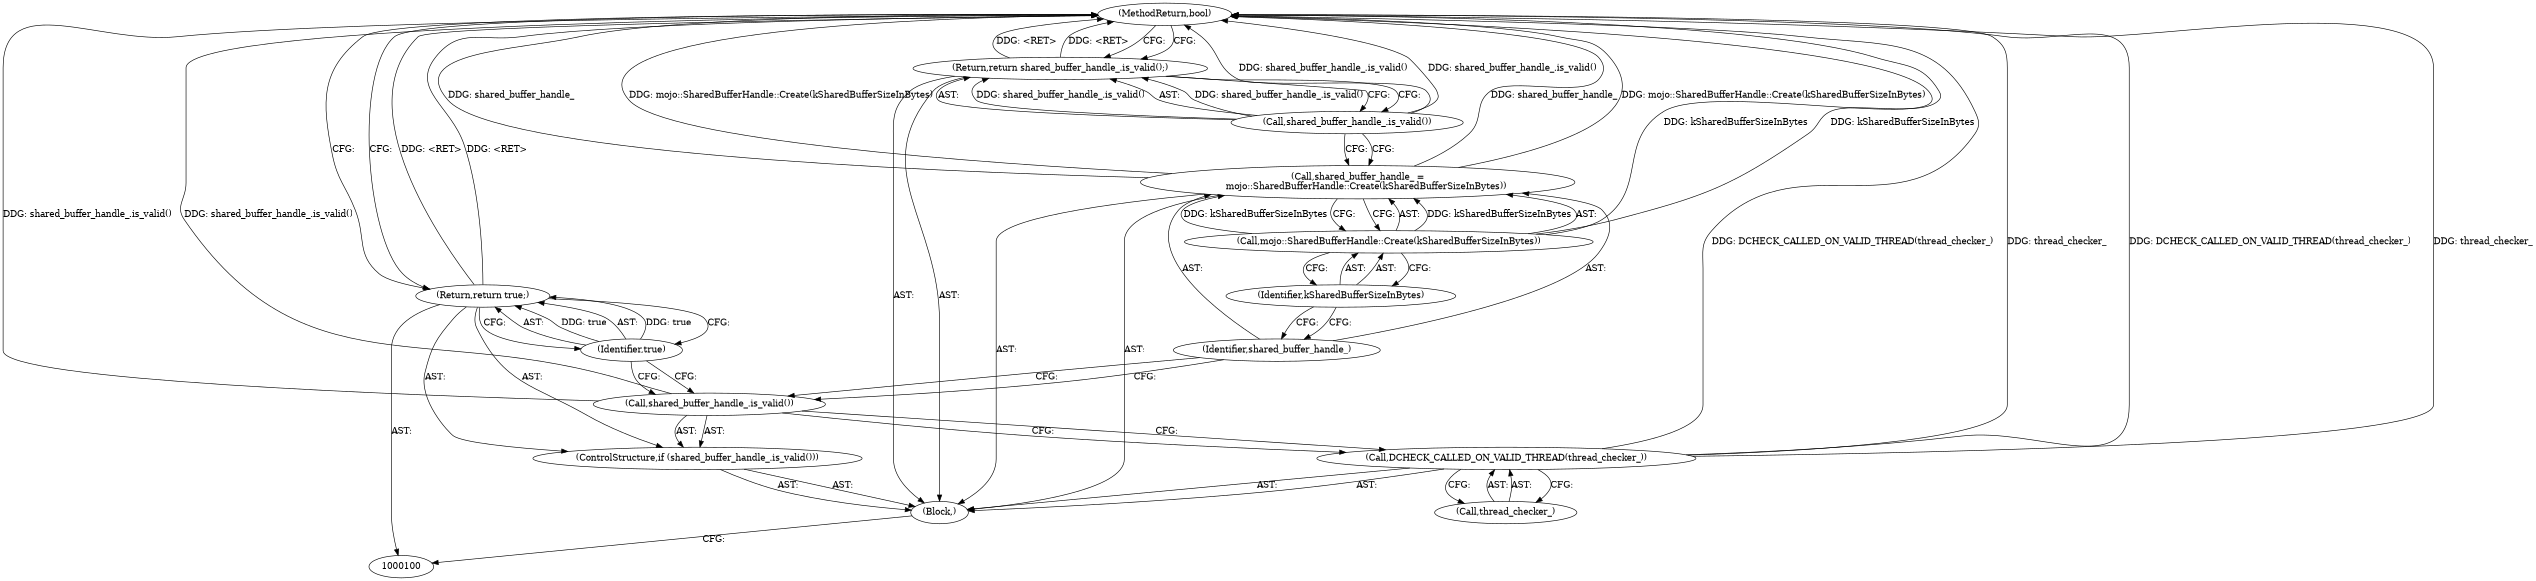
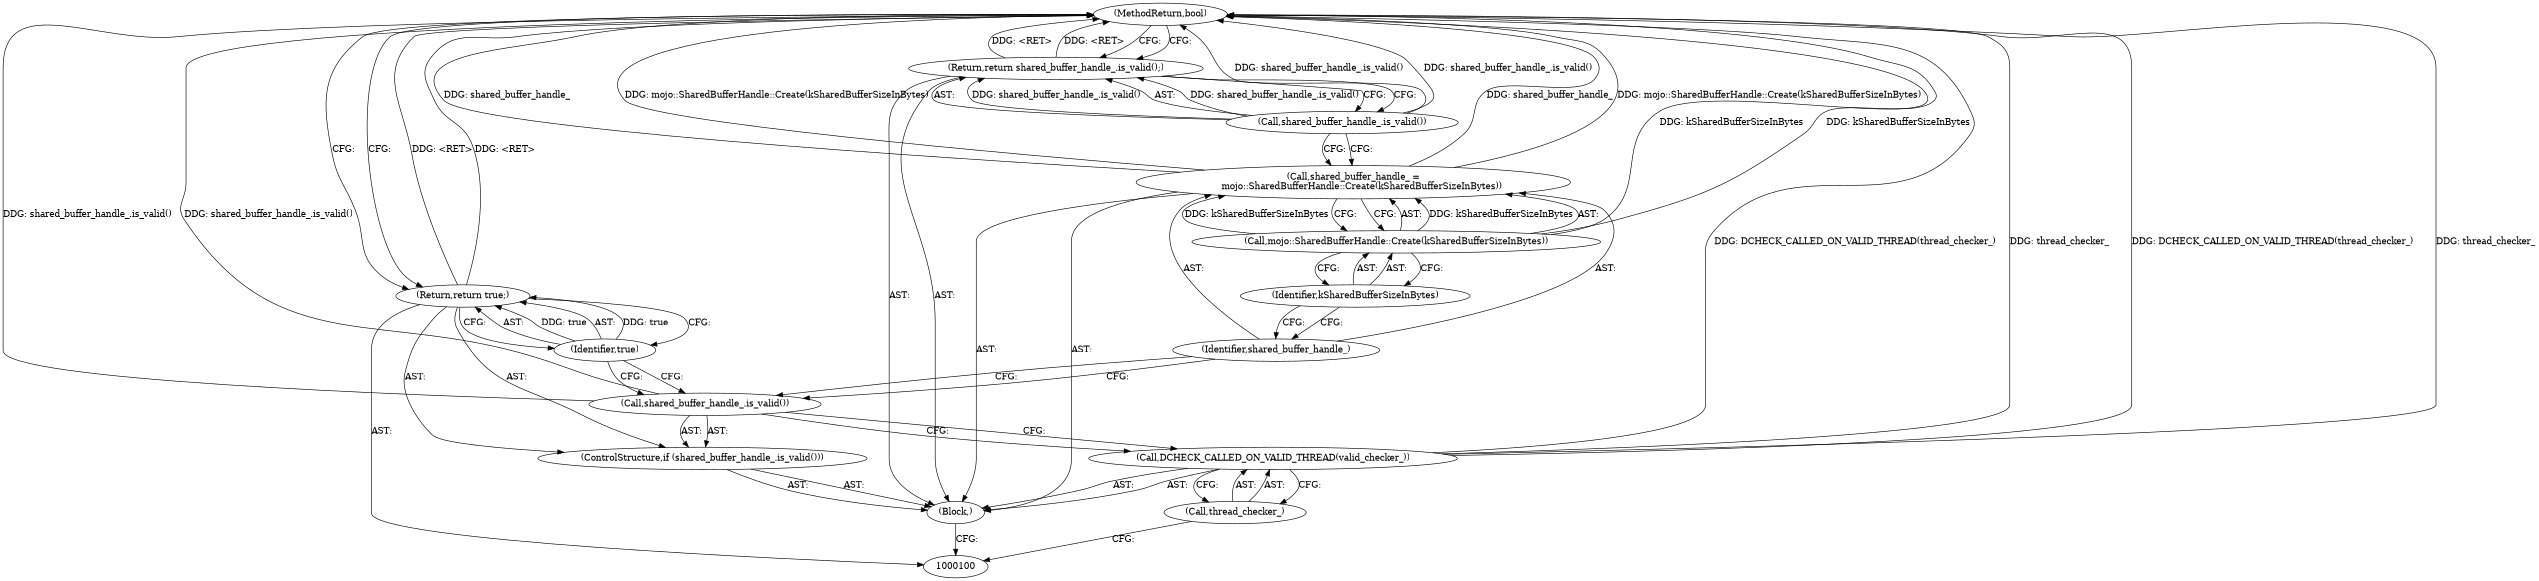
  digraph {
    n1 [label="(MethodReturn,bool)"]
    n2 [label="(Return,return true;)"]
    n3 [label="(Return,return shared_buffer_handle_.is_valid();)"]
    1000100
    n5 [label="(ControlStructure,if (shared_buffer_handle_.is_valid()))"]
    n6 [label="(Identifier,true)"]
    n7 [label="(Block,)"]
    n8 [label="(Call,shared_buffer_handle_.is_valid())"]
-   n9 [label="(Call,DCHECK_CALLED_ON_VALID_THREAD(thread_checker_))"]
+   n9 [label="(Call,DCHECK_CALLED_ON_VALID_THREAD(valid_checker_))"]
    n10 [label="(Call,thread_checker_)"]
    n11 [label="(Call,shared_buffer_handle_.is_valid())"]
    n12 [label="(Call,shared_buffer_handle_ =\n      mojo::SharedBufferHandle::Create(kSharedBufferSizeInBytes))"]
    n13 [label="(Call,mojo::SharedBufferHandle::Create(kSharedBufferSizeInBytes))"]
    n14 [label="(Identifier,kSharedBufferSizeInBytes)"]
    n15 [label="(Identifier,shared_buffer_handle_)"]
    n1 -> n2 [label="CFG: "]
    n1 -> n2 [label="CFG: "]
    n1 -> n3 [label="CFG: "]
    n1 -> n3 [label="CFG: "]
    n2 -> n1 [label="DDG: <RET>"]
    n2 -> n1 [label="DDG: <RET>"]
    n2 -> 1000100 [label="AST: "]
    n2 -> n5 [label="AST: "]
    n2 -> n5 [label="AST: "]
    n2 -> n6 [label="CFG: "]
    n2 -> n6 [label="CFG: "]
    n3 -> n1 [label="DDG: <RET>"]
    n3 -> n1 [label="DDG: <RET>"]
    n3 -> n7 [label="AST: "]
    n3 -> n7 [label="AST: "]
    n3 -> n8 [label="CFG: "]
    n3 -> n8 [label="CFG: "]
    n5 -> n7 [label="AST: "]
    n5 -> n7 [label="AST: "]
    n6 -> n2 [label="AST: "]
    n6 -> n2 [label="DDG: true"]
    n6 -> n2 [label="AST: "]
    n6 -> n2 [label="DDG: true"]
    n6 -> n11 [label="CFG: "]
    n6 -> n11 [label="CFG: "]
    n7 -> 1000100 [label="CFG: "]
    n8 -> n1 [label="DDG: shared_buffer_handle_.is_valid()"]
    n8 -> n1 [label="DDG: shared_buffer_handle_.is_valid()"]
    n8 -> n3 [label="AST: "]
    n8 -> n3 [label="DDG: shared_buffer_handle_.is_valid()"]
    n8 -> n3 [label="AST: "]
    n8 -> n3 [label="DDG: shared_buffer_handle_.is_valid()"]
    n8 -> n12 [label="CFG: "]
    n8 -> n12 [label="CFG: "]
    n9 -> n1 [label="DDG: thread_checker_"]
    n9 -> n1 [label="DDG: DCHECK_CALLED_ON_VALID_THREAD(thread_checker_)"]
    n9 -> n1 [label="DDG: thread_checker_"]
    n9 -> n1 [label="DDG: DCHECK_CALLED_ON_VALID_THREAD(thread_checker_)"]
    n9 -> n7 [label="AST: "]
    n9 -> n7 [label="AST: "]
    n9 -> n10 [label="CFG: "]
    n9 -> n10 [label="CFG: "]
+   n10 -> 1000100 [label="CFG: "]
    n10 -> n9 [label="AST: "]
    n10 -> n9 [label="AST: "]
    n11 -> n1 [label="DDG: shared_buffer_handle_.is_valid()"]
    n11 -> n1 [label="DDG: shared_buffer_handle_.is_valid()"]
    n11 -> n5 [label="AST: "]
    n11 -> n5 [label="AST: "]
    n11 -> n9 [label="CFG: "]
    n11 -> n9 [label="CFG: "]
    n12 -> n1 [label="DDG: shared_buffer_handle_"]
    n12 -> n1 [label="DDG: mojo::SharedBufferHandle::Create(kSharedBufferSizeInBytes)"]
    n12 -> n1 [label="DDG: shared_buffer_handle_"]
    n12 -> n1 [label="DDG: mojo::SharedBufferHandle::Create(kSharedBufferSizeInBytes)"]
    n12 -> n7 [label="AST: "]
    n12 -> n7 [label="AST: "]
    n12 -> n13 [label="CFG: "]
    n12 -> n13 [label="CFG: "]
    n13 -> n1 [label="DDG: kSharedBufferSizeInBytes"]
    n13 -> n1 [label="DDG: kSharedBufferSizeInBytes"]
    n13 -> n12 [label="AST: "]
    n13 -> n12 [label="DDG: kSharedBufferSizeInBytes"]
    n13 -> n12 [label="AST: "]
    n13 -> n12 [label="DDG: kSharedBufferSizeInBytes"]
    n13 -> n14 [label="CFG: "]
    n13 -> n14 [label="CFG: "]
    n14 -> n13 [label="AST: "]
    n14 -> n13 [label="AST: "]
    n14 -> n15 [label="CFG: "]
    n14 -> n15 [label="CFG: "]
    n15 -> n11 [label="CFG: "]
    n15 -> n11 [label="CFG: "]
    n15 -> n12 [label="AST: "]
    n15 -> n12 [label="AST: "]
  }
